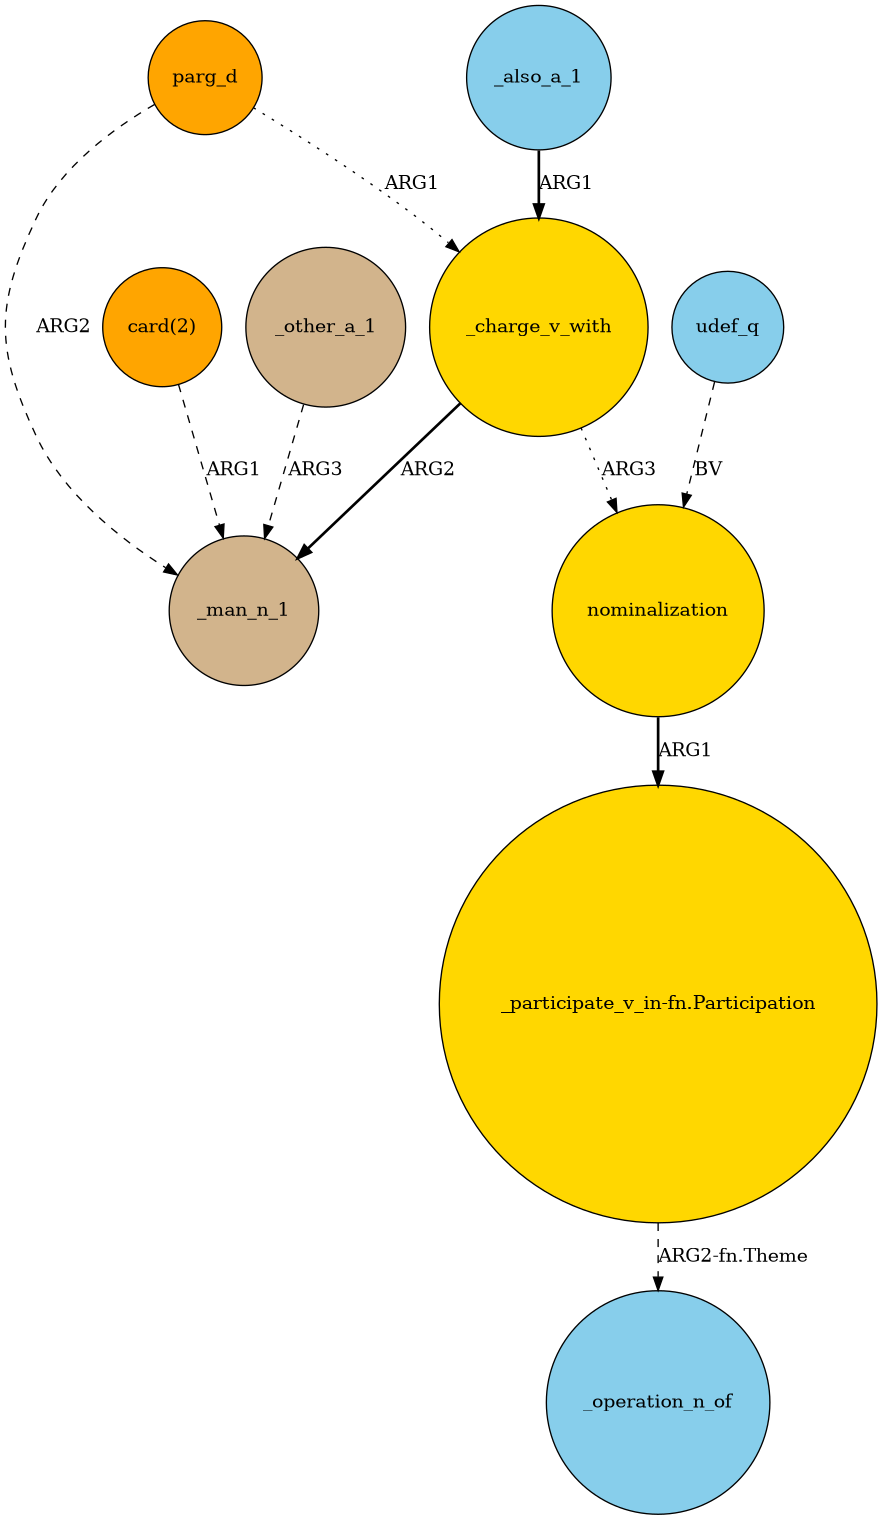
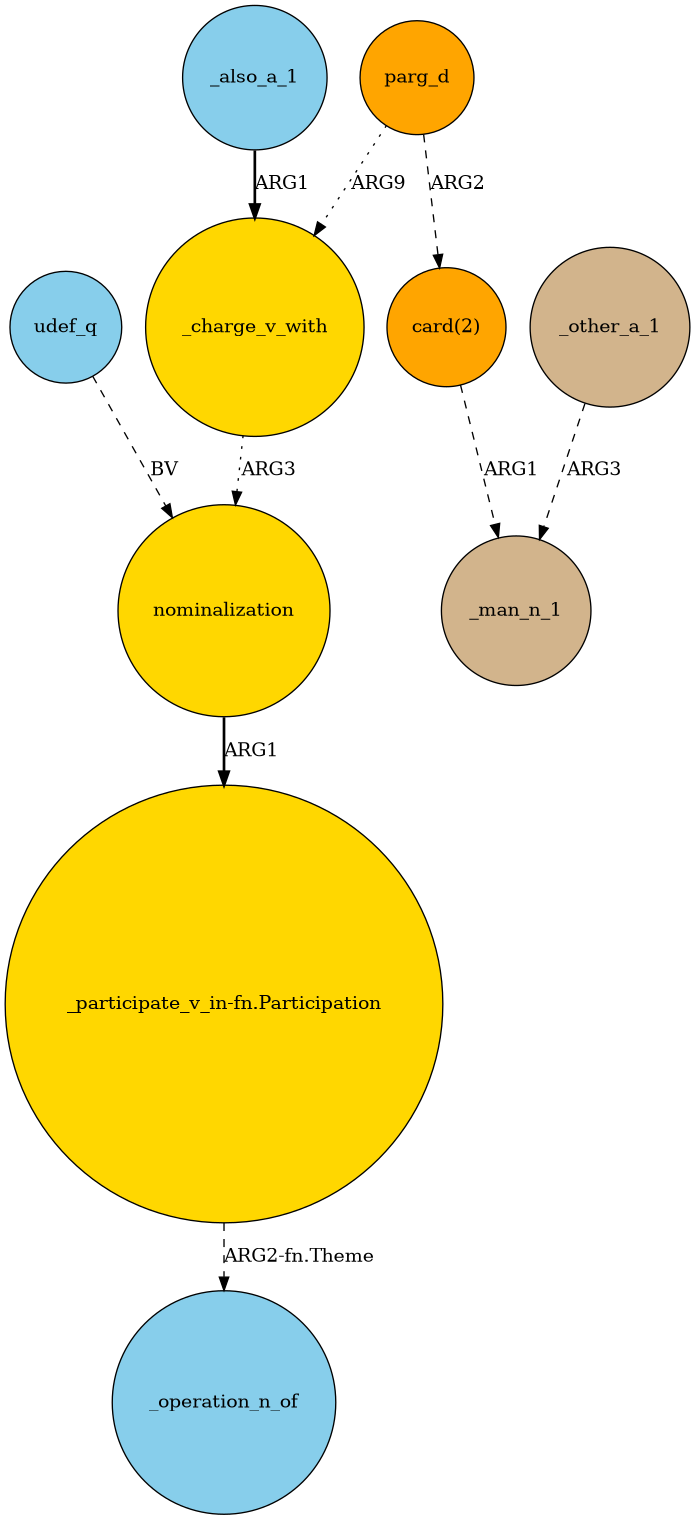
  digraph {
    node [fillcolor=gold shape=circle style=filled]
    edge [style=dashed]
    _charge_v_with
    _man_n_1 [fillcolor=tan]
    nominalization
    "_participate_v_in-fn.Participation"
    "card(2)" [fillcolor=orange]
    udef_q [fillcolor=skyblue]
    _also_a_1 [fillcolor=skyblue]
    parg_d [fillcolor=orange]
    _operation_n_of [fillcolor=skyblue]
    _other_a_1 [fillcolor=tan]
-   _charge_v_with -> _man_n_1 [label=ARG2 style=bold]
    _charge_v_with -> nominalization [label=ARG3 style=dotted]
    nominalization -> "_participate_v_in-fn.Participation" [label=ARG1 style=bold]
    "_participate_v_in-fn.Participation" -> _operation_n_of [label="ARG2-fn.Theme"]
    "card(2)" -> _man_n_1 [label=ARG1]
    udef_q -> nominalization [label=BV]
    _also_a_1 -> _charge_v_with [label=ARG1 style=bold]
-   parg_d -> _charge_v_with [label=ARG1 style=dotted]
-   parg_d -> _man_n_1 [label=ARG2]
+   parg_d -> _charge_v_with [label=ARG9 style=dotted]
+   parg_d -> "card(2)" [label=ARG2]
    _other_a_1 -> _man_n_1 [label=ARG3]
  }
